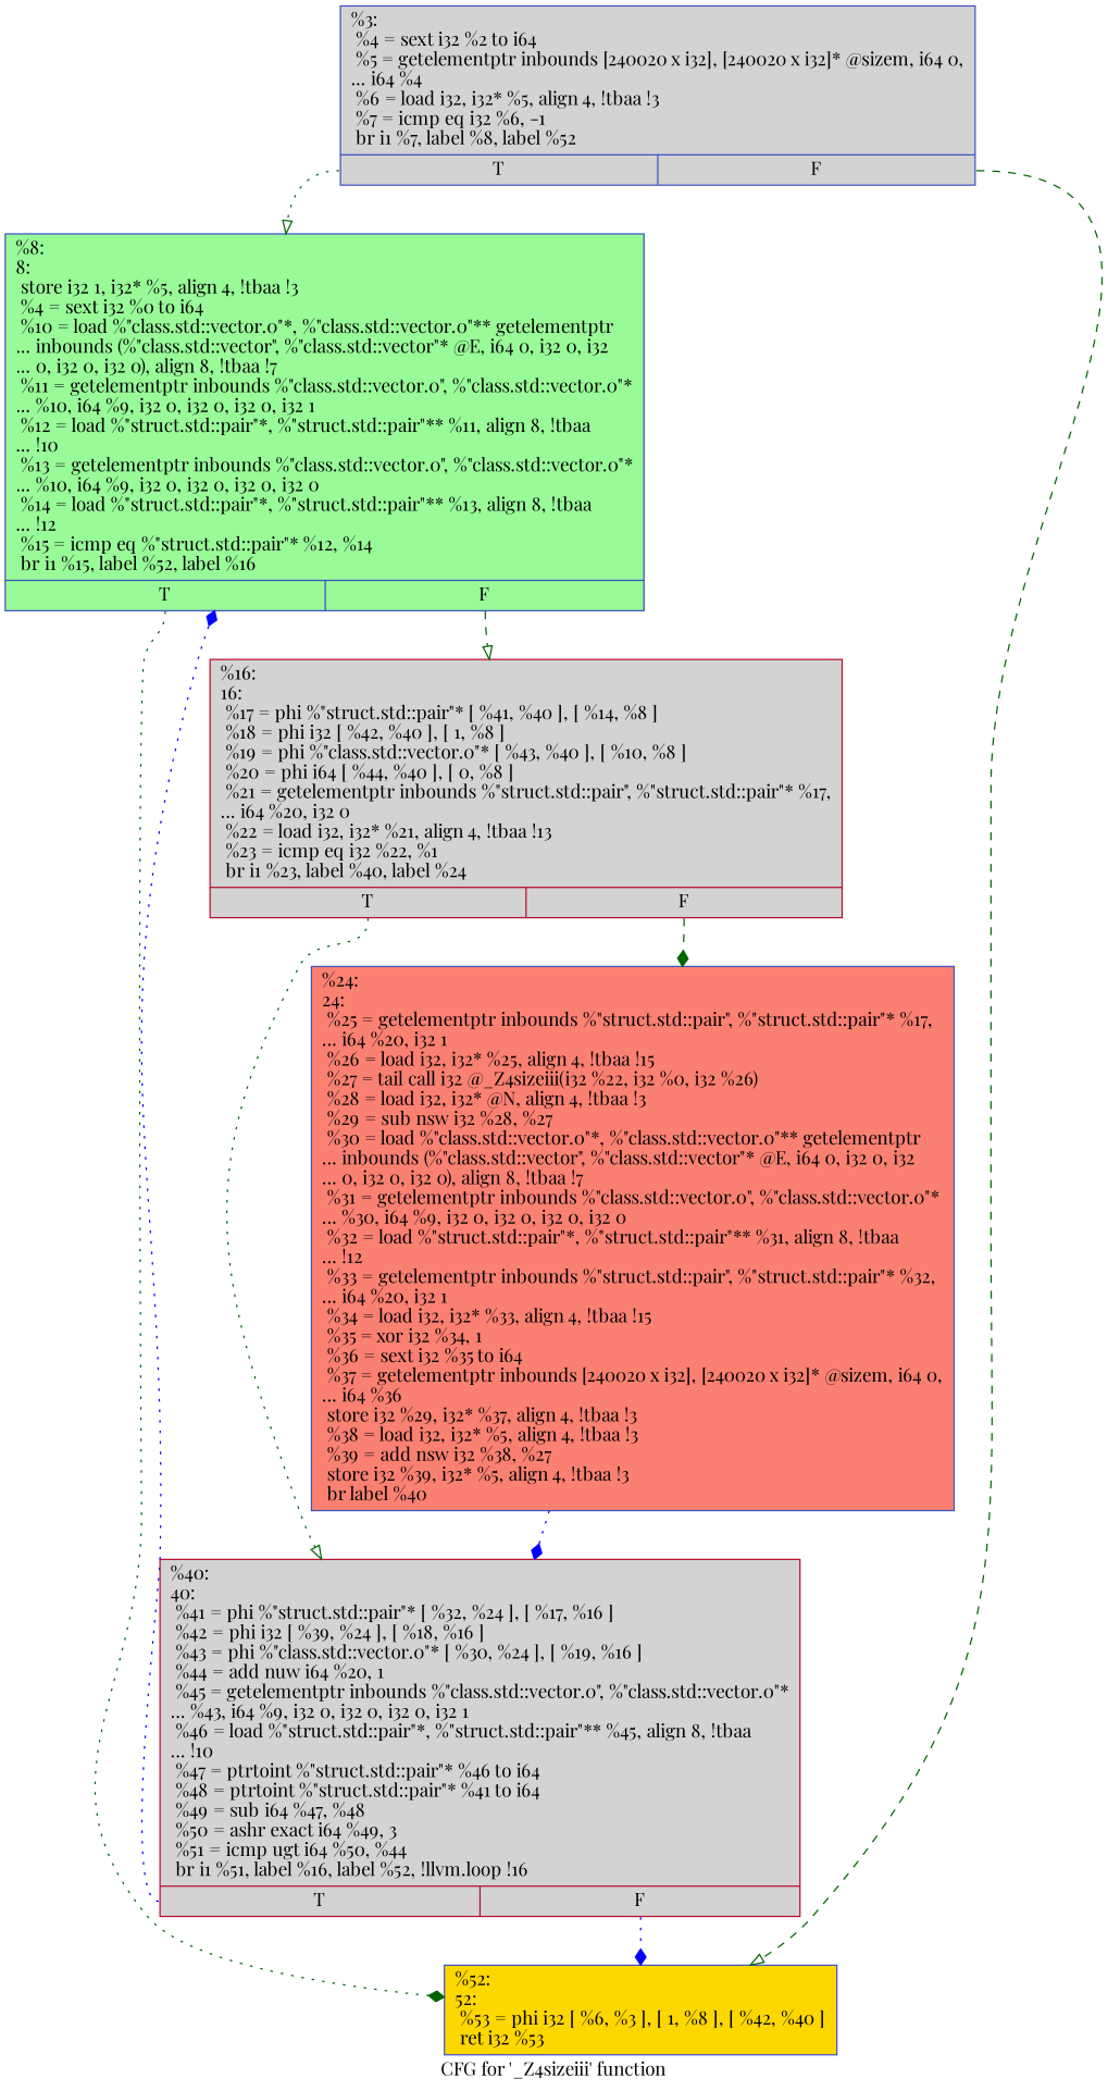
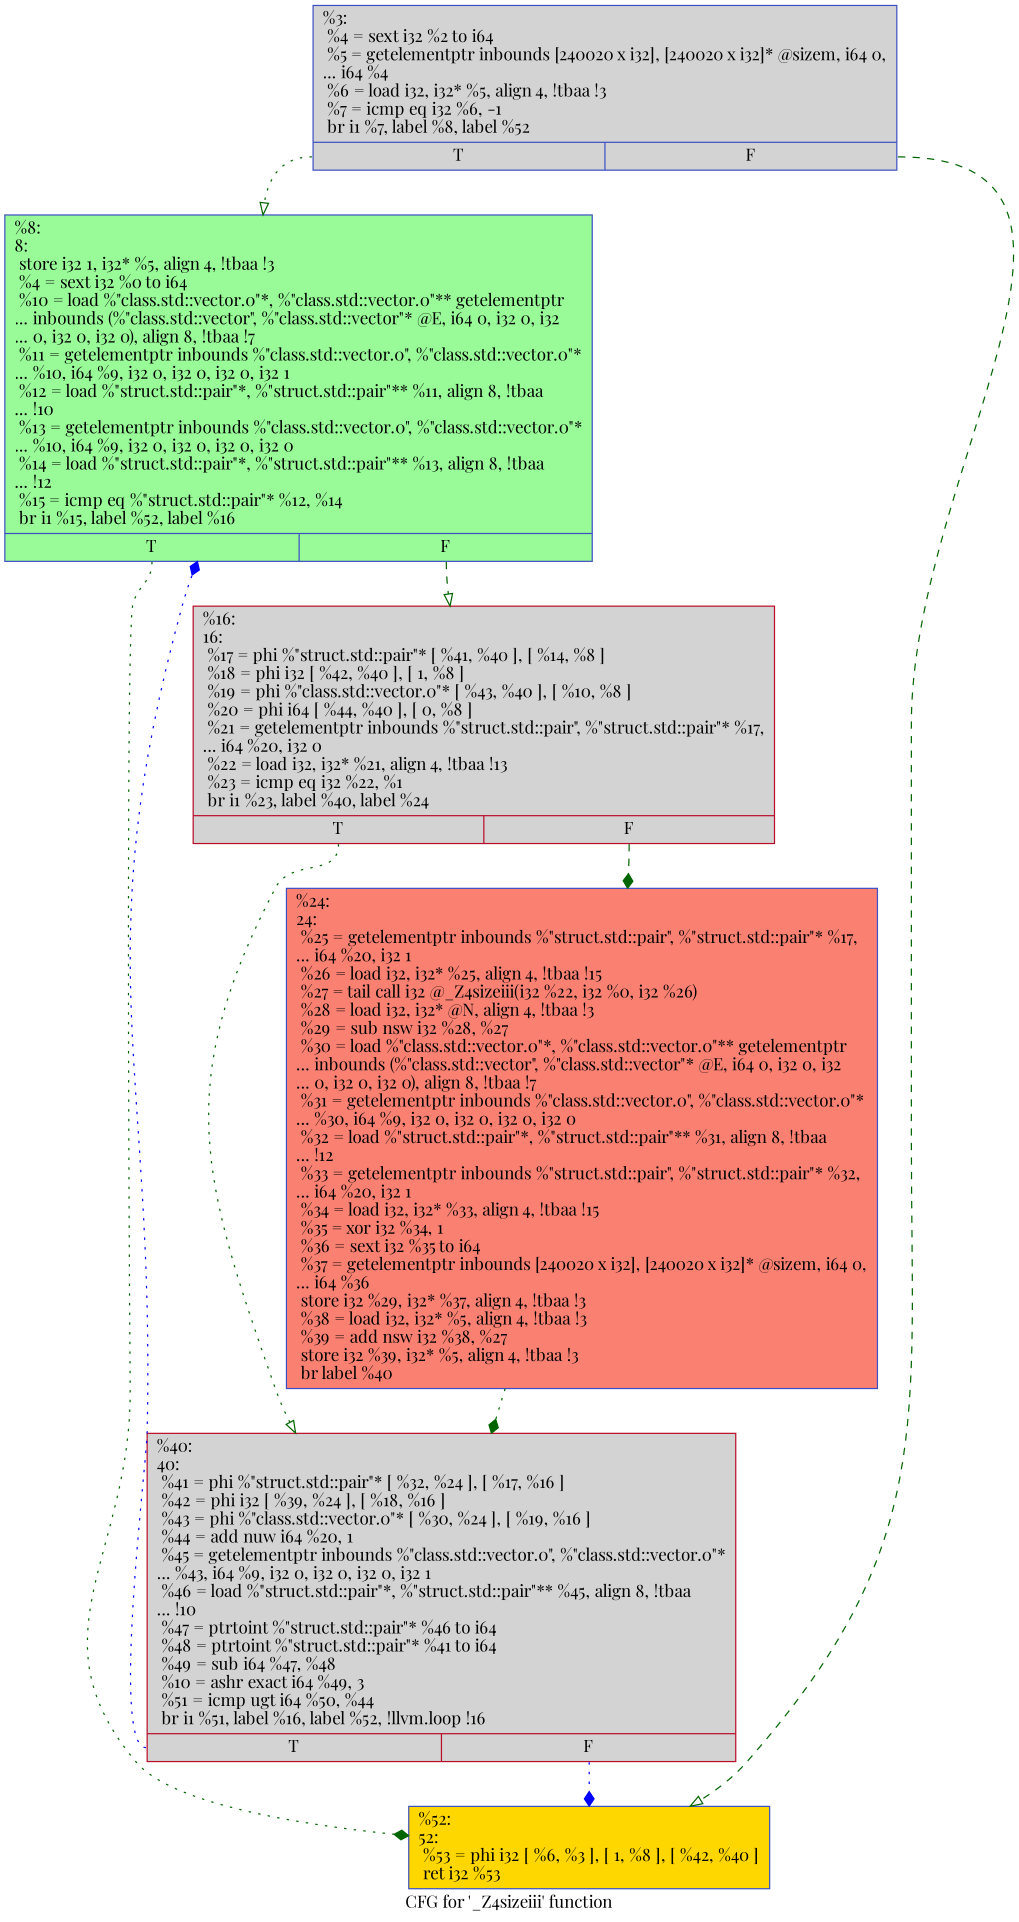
  digraph {
    fontname="Playfair Display"
    label="CFG for '_Z4sizeiii' function"
    node [color="#3d50c3ff" fillcolor=lightgrey fontname="Playfair Display" shape=record style=filled]
    edge [arrowhead=diamond color=darkgreen fontname="Playfair Display" style=dotted tailport=s0]
    n1 [label="{%3:\l  %4 = sext i32 %2 to i64\l  %5 = getelementptr inbounds [240020 x i32], [240020 x i32]* @sizem, i64 0,\l... i64 %4\l  %6 = load i32, i32* %5, align 4, !tbaa !3\l  %7 = icmp eq i32 %6, -1\l  br i1 %7, label %8, label %52\l|{<s0>T|<s1>F}}"]
    n2 [fillcolor=palegreen label="{%8:\l8:                                                \l  store i32 1, i32* %5, align 4, !tbaa !3\l  %4 = sext i32 %0 to i64\l  %10 = load %\"class.std::vector.0\"*, %\"class.std::vector.0\"** getelementptr\l... inbounds (%\"class.std::vector\", %\"class.std::vector\"* @E, i64 0, i32 0, i32\l... 0, i32 0, i32 0), align 8, !tbaa !7\l  %11 = getelementptr inbounds %\"class.std::vector.0\", %\"class.std::vector.0\"*\l... %10, i64 %9, i32 0, i32 0, i32 0, i32 1\l  %12 = load %\"struct.std::pair\"*, %\"struct.std::pair\"** %11, align 8, !tbaa\l... !10\l  %13 = getelementptr inbounds %\"class.std::vector.0\", %\"class.std::vector.0\"*\l... %10, i64 %9, i32 0, i32 0, i32 0, i32 0\l  %14 = load %\"struct.std::pair\"*, %\"struct.std::pair\"** %13, align 8, !tbaa\l... !12\l  %15 = icmp eq %\"struct.std::pair\"* %12, %14\l  br i1 %15, label %52, label %16\l|{<s0>T|<s1>F}}"]
    n3 [fillcolor=gold label="{%52:\l52:                                               \l  %53 = phi i32 [ %6, %3 ], [ 1, %8 ], [ %42, %40 ]\l  ret i32 %53\l}"]
    n4 [color="#b70d28ff" label="{%16:\l16:                                               \l  %17 = phi %\"struct.std::pair\"* [ %41, %40 ], [ %14, %8 ]\l  %18 = phi i32 [ %42, %40 ], [ 1, %8 ]\l  %19 = phi %\"class.std::vector.0\"* [ %43, %40 ], [ %10, %8 ]\l  %20 = phi i64 [ %44, %40 ], [ 0, %8 ]\l  %21 = getelementptr inbounds %\"struct.std::pair\", %\"struct.std::pair\"* %17,\l... i64 %20, i32 0\l  %22 = load i32, i32* %21, align 4, !tbaa !13\l  %23 = icmp eq i32 %22, %1\l  br i1 %23, label %40, label %24\l|{<s0>T|<s1>F}}"]
-   n5 [color="#b70d28ff" label="{%40:\l40:                                               \l  %41 = phi %\"struct.std::pair\"* [ %32, %24 ], [ %17, %16 ]\l  %42 = phi i32 [ %39, %24 ], [ %18, %16 ]\l  %43 = phi %\"class.std::vector.0\"* [ %30, %24 ], [ %19, %16 ]\l  %44 = add nuw i64 %20, 1\l  %45 = getelementptr inbounds %\"class.std::vector.0\", %\"class.std::vector.0\"*\l... %43, i64 %9, i32 0, i32 0, i32 0, i32 1\l  %46 = load %\"struct.std::pair\"*, %\"struct.std::pair\"** %45, align 8, !tbaa\l... !10\l  %47 = ptrtoint %\"struct.std::pair\"* %46 to i64\l  %48 = ptrtoint %\"struct.std::pair\"* %41 to i64\l  %49 = sub i64 %47, %48\l  %50 = ashr exact i64 %49, 3\l  %51 = icmp ugt i64 %50, %44\l  br i1 %51, label %16, label %52, !llvm.loop !16\l|{<s0>T|<s1>F}}"]
+   n5 [color="#b70d28ff" label="{%40:\l40:                                               \l  %41 = phi %\"struct.std::pair\"* [ %32, %24 ], [ %17, %16 ]\l  %42 = phi i32 [ %39, %24 ], [ %18, %16 ]\l  %43 = phi %\"class.std::vector.0\"* [ %30, %24 ], [ %19, %16 ]\l  %44 = add nuw i64 %20, 1\l  %45 = getelementptr inbounds %\"class.std::vector.0\", %\"class.std::vector.0\"*\l... %43, i64 %9, i32 0, i32 0, i32 0, i32 1\l  %46 = load %\"struct.std::pair\"*, %\"struct.std::pair\"** %45, align 8, !tbaa\l... !10\l  %47 = ptrtoint %\"struct.std::pair\"* %46 to i64\l  %48 = ptrtoint %\"struct.std::pair\"* %41 to i64\l  %49 = sub i64 %47, %48\l  %10 = ashr exact i64 %49, 3\l  %51 = icmp ugt i64 %50, %44\l  br i1 %51, label %16, label %52, !llvm.loop !16\l|{<s0>T|<s1>F}}"]
    n6 [fillcolor=salmon label="{%24:\l24:                                               \l  %25 = getelementptr inbounds %\"struct.std::pair\", %\"struct.std::pair\"* %17,\l... i64 %20, i32 1\l  %26 = load i32, i32* %25, align 4, !tbaa !15\l  %27 = tail call i32 @_Z4sizeiii(i32 %22, i32 %0, i32 %26)\l  %28 = load i32, i32* @N, align 4, !tbaa !3\l  %29 = sub nsw i32 %28, %27\l  %30 = load %\"class.std::vector.0\"*, %\"class.std::vector.0\"** getelementptr\l... inbounds (%\"class.std::vector\", %\"class.std::vector\"* @E, i64 0, i32 0, i32\l... 0, i32 0, i32 0), align 8, !tbaa !7\l  %31 = getelementptr inbounds %\"class.std::vector.0\", %\"class.std::vector.0\"*\l... %30, i64 %9, i32 0, i32 0, i32 0, i32 0\l  %32 = load %\"struct.std::pair\"*, %\"struct.std::pair\"** %31, align 8, !tbaa\l... !12\l  %33 = getelementptr inbounds %\"struct.std::pair\", %\"struct.std::pair\"* %32,\l... i64 %20, i32 1\l  %34 = load i32, i32* %33, align 4, !tbaa !15\l  %35 = xor i32 %34, 1\l  %36 = sext i32 %35 to i64\l  %37 = getelementptr inbounds [240020 x i32], [240020 x i32]* @sizem, i64 0,\l... i64 %36\l  store i32 %29, i32* %37, align 4, !tbaa !3\l  %38 = load i32, i32* %5, align 4, !tbaa !3\l  %39 = add nsw i32 %38, %27\l  store i32 %39, i32* %5, align 4, !tbaa !3\l  br label %40\l}"]
    n1 -> n2 [arrowhead=onormal]
    n1 -> n3 [arrowhead=onormal style=dashed tailport=s1]
    n2 -> n3
    n2 -> n4 [arrowhead=onormal style=dashed tailport=s1]
    n4 -> n5 [arrowhead=onormal]
    n4 -> n6 [style=dashed tailport=s1]
    n5 -> n2 [color=blue]
    n5 -> n3 [color=blue tailport=s1]
-   n6 -> n5 [color=blue]
+   n6 -> n5
  }
